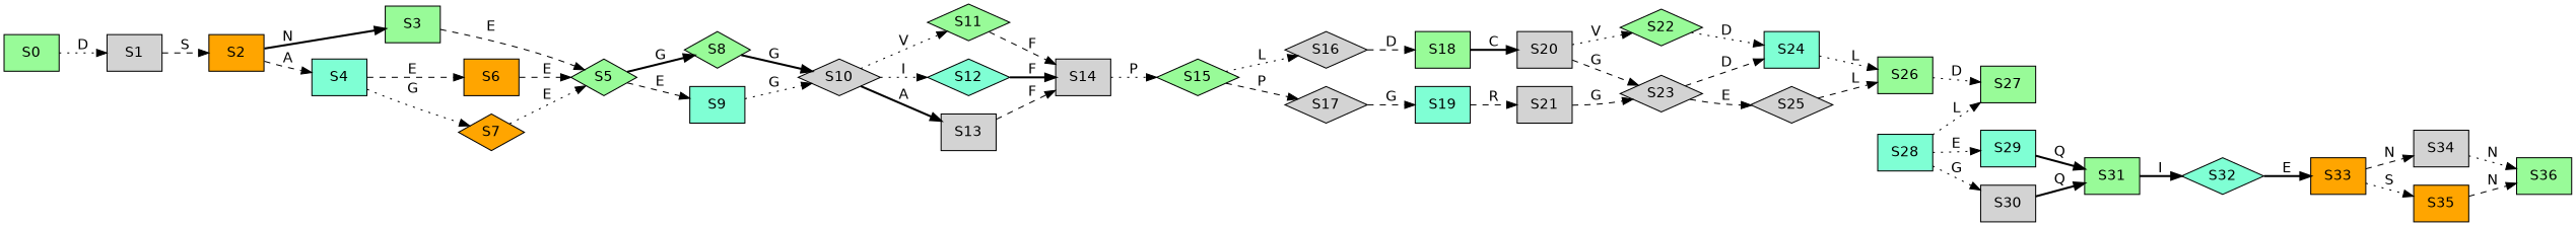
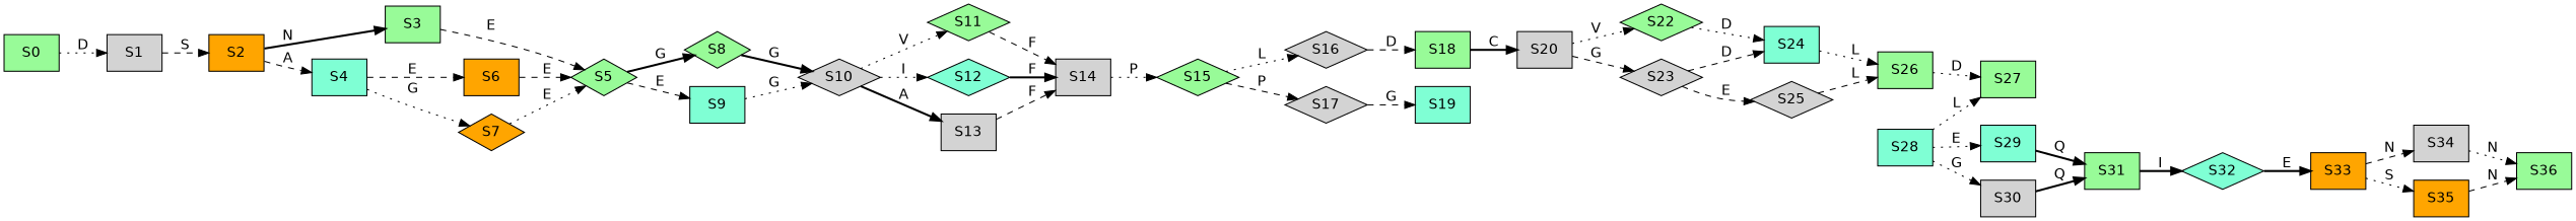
  strict digraph {
    fontname="DejaVu Sans"
    rankdir=LR
    node [fillcolor=lightgrey fontname="DejaVu Sans" shape=box style=filled]
    edge [fontname="DejaVu Sans" style=dashed]
    S1
    S0 [fillcolor=palegreen]
    S2 [fillcolor=orange]
    S3 [fillcolor=palegreen]
    S4 [fillcolor=aquamarine]
    S5 [fillcolor=palegreen shape=diamond]
    S6 [fillcolor=orange]
    S7 [fillcolor=orange shape=diamond]
    S8 [fillcolor=palegreen shape=diamond]
    S9 [fillcolor=aquamarine]
    S10 [shape=diamond]
    S11 [fillcolor=palegreen shape=diamond]
    S12 [fillcolor=aquamarine shape=diamond]
    S13
    S14
    S15 [fillcolor=palegreen shape=diamond]
    S16 [shape=diamond]
    S17 [shape=diamond]
    S18 [fillcolor=palegreen]
    S19 [fillcolor=aquamarine]
    S20
-   S21
    S22 [fillcolor=palegreen shape=diamond]
    S23 [shape=diamond]
    S24 [fillcolor=aquamarine]
    S25 [shape=diamond]
    S26 [fillcolor=palegreen]
    S27 [fillcolor=palegreen]
    S28 [fillcolor=aquamarine]
    S29 [fillcolor=aquamarine]
    S30
    S31 [fillcolor=palegreen]
    S32 [fillcolor=aquamarine shape=diamond]
    S33 [fillcolor=orange]
    S34
    S35 [fillcolor=orange]
    S36 [fillcolor=palegreen]
    S1 -> S2 [label=S]
    S0 -> S1 [label=D style=dotted]
    S2 -> S3 [label=N style=bold]
    S2 -> S4 [label=A]
    S3 -> S5 [label=E]
    S4 -> S6 [label=E]
    S4 -> S7 [label=G style=dotted]
    S5 -> S8 [label=G style=bold]
    S5 -> S9 [label=E]
    S6 -> S5 [label=E]
    S7 -> S5 [label=E style=dotted]
    S8 -> S10 [label=G style=bold]
    S9 -> S10 [label=G style=dotted]
    S10 -> S11 [label=V style=dotted]
    S10 -> S12 [label=I style=dotted]
    S10 -> S13 [label=A style=bold]
    S11 -> S14 [label=F]
    S12 -> S14 [label=F style=bold]
    S13 -> S14 [label=F]
    S14 -> S15 [label=P style=dotted]
    S15 -> S16 [label=L style=dotted]
    S15 -> S17 [label=P]
    S16 -> S18 [label=D]
    S17 -> S19 [label=G]
    S18 -> S20 [label=C style=bold]
-   S19 -> S21 [label=R]
    S20 -> S22 [label=V style=dotted]
    S20 -> S23 [label=G]
-   S21 -> S23 [label=G]
    S22 -> S24 [label=D style=dotted]
    S23 -> S24 [label=D]
    S23 -> S25 [label=E]
    S24 -> S26 [label=L style=dotted]
    S25 -> S26 [label=L]
    S26 -> S27 [label=D style=dotted]
    S28 -> S27 [label=L style=dotted]
    S28 -> S29 [label=E style=dotted]
    S28 -> S30 [label=G style=dotted]
    S29 -> S31 [label=Q style=bold]
    S30 -> S31 [label=Q style=bold]
    S31 -> S32 [label=I style=bold]
    S32 -> S33 [label=E style=bold]
    S33 -> S34 [label=N]
    S33 -> S35 [label=S style=dotted]
    S34 -> S36 [label=N style=dotted]
    S35 -> S36 [label=N]
  }
